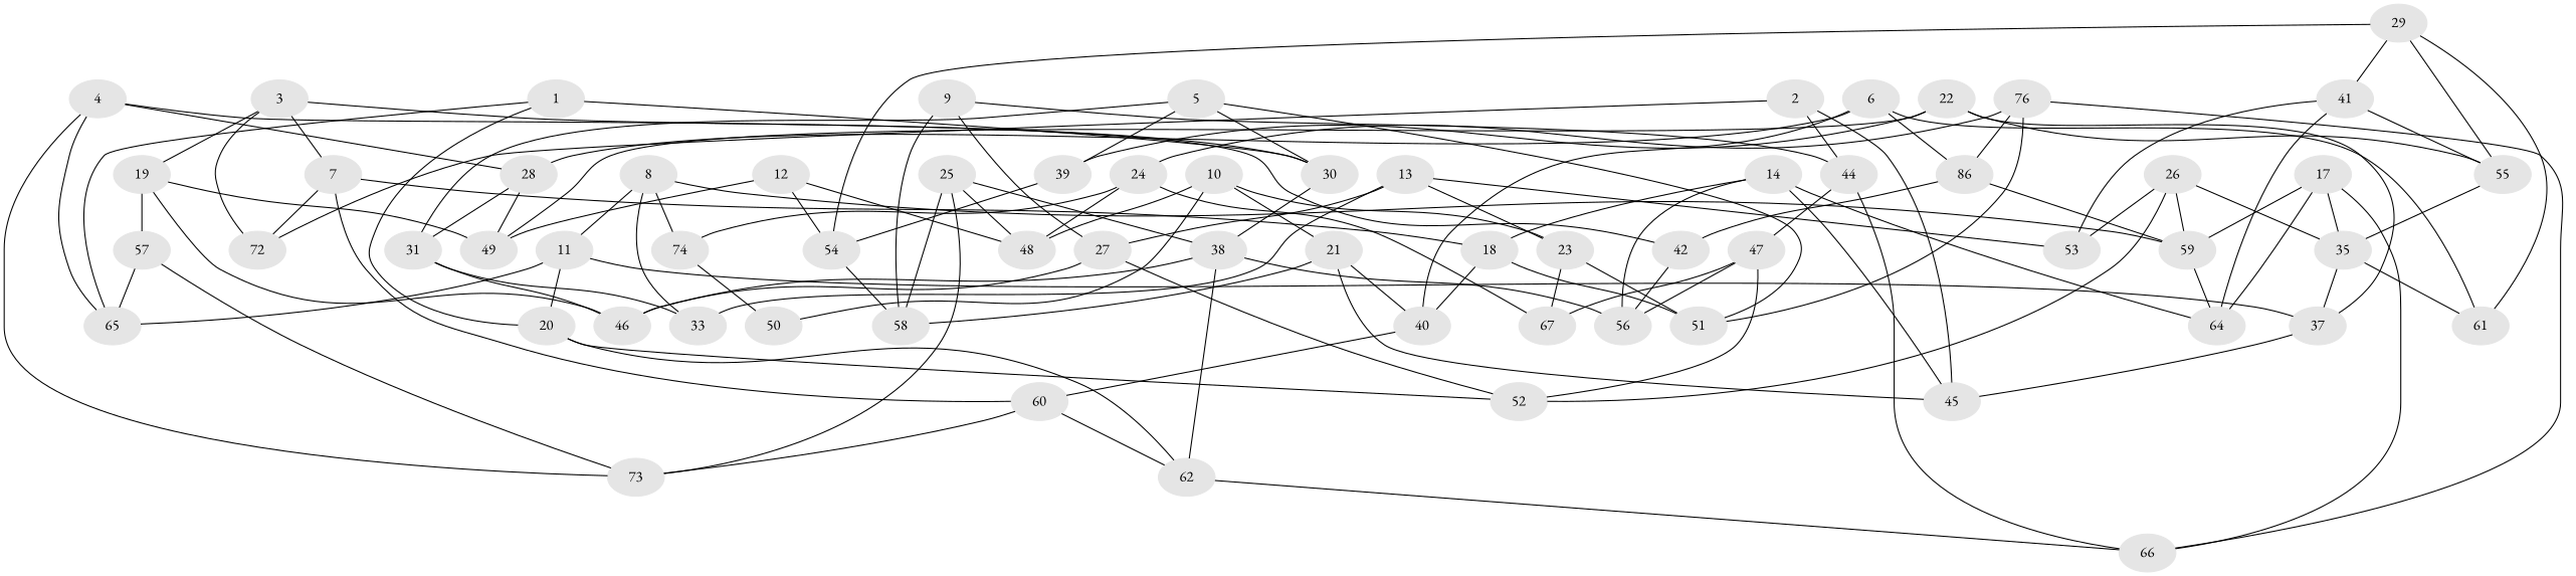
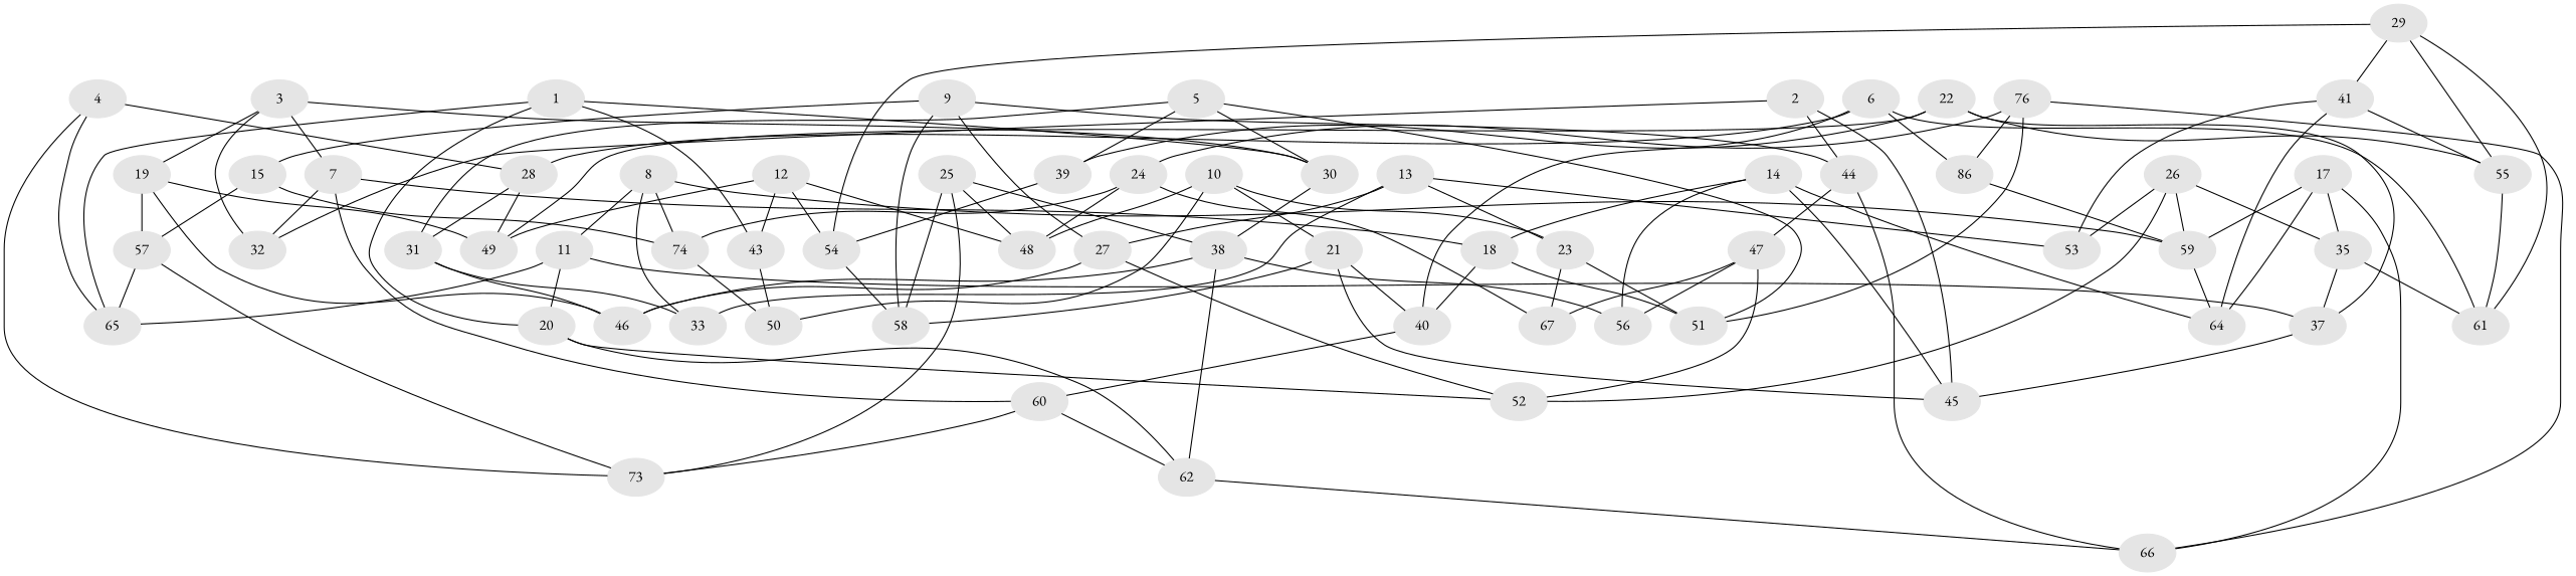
  graph {
    fontname="EB Garamond"
    node [color=gray90 fontname="EB Garamond" style=filled]
    edge [fontname="EB Garamond"]
    1
    20
    30
+   43
    65
    52
    62
    38
    50
    2
-   32 [label=72]
+   32
    44
    45
    66
    47
    3
    7
    19
    18
    60
    49
    57
    46
    4
    28
-   42
    n27 [label=73]
    31
    56
    5
    39
    51
    33
    54
    6
    n36 [label=86]
    40
    61
    59
    8
    11
    n42 [label=74]
    37
    64
    9
+   15
    27
    58
    10
    21
    23
    48
    67
    12
    13
    53
    14
    n58 [label=76]
    24
    17
    35
    22
    55
    25
    26
    29
    41
    1 -- 20
    1 -- 30
+   1 -- 43
    1 -- 65
    20 -- 52
    20 -- 62
    30 -- 38
+   43 -- 50
    62 -- 66
    38 -- 62
    38 -- 46
    38 -- 56
    2 -- 32
    2 -- 44
    2 -- 45
    44 -- 66
    44 -- 47
    47 -- 52
    47 -- 56
    47 -- 67
    3 -- 30
    3 -- 32
    3 -- 7
    3 -- 19
    7 -- 32
    7 -- 18
    7 -- 60
    19 -- 49
    19 -- 57
    19 -- 46
    18 -- 51
    18 -- 40
    60 -- 62
    60 -- n27
    57 -- 65
    57 -- n27
    4 -- 65
    4 -- 28
-   4 -- 42
    4 -- n27
    28 -- 49
    28 -- 31
-   42 -- 56
    31 -- 46
    31 -- 33
    5 -- 30
    5 -- 31
    5 -- 39
    5 -- 51
    39 -- 54
    54 -- 58
    6 -- 28
    6 -- n36
    6 -- 40
    6 -- 61
-   n36 -- 42
    n36 -- 59
    40 -- 60
    59 -- 64
    8 -- 33
    8 -- 59
    8 -- 11
    8 -- n42
    11 -- 20
    11 -- 65
    11 -- 37
    n42 -- 50
    37 -- 45
    9 -- 44
+   9 -- 15
    9 -- 27
    9 -- 58
+   15 -- 57
+   15 -- n42
    27 -- 52
    27 -- 46
    10 -- 50
    10 -- 21
    10 -- 23
    10 -- 48
    21 -- 45
    21 -- 40
    21 -- 58
    23 -- 51
    23 -- 67
+   12 -- 43
    12 -- 49
    12 -- 54
    12 -- 48
    13 -- 33
    13 -- 27
    13 -- 23
    13 -- 53
    14 -- 45
    14 -- 18
    14 -- 56
    14 -- 64
    n58 -- 66
    n58 -- 51
    n58 -- n36
    n58 -- 24
    24 -- n42
    24 -- 48
    24 -- 67
    17 -- 66
    17 -- 59
    17 -- 64
    17 -- 35
    35 -- 61
    35 -- 37
    22 -- 49
    22 -- 39
    22 -- 37
    22 -- 55
-   55 -- 35
+   55 -- 61
    25 -- 38
    25 -- n27
    25 -- 58
    25 -- 48
    26 -- 52
    26 -- 59
    26 -- 53
    26 -- 35
    29 -- 54
    29 -- 61
    29 -- 55
    29 -- 41
    41 -- 64
    41 -- 53
    41 -- 55
  }
